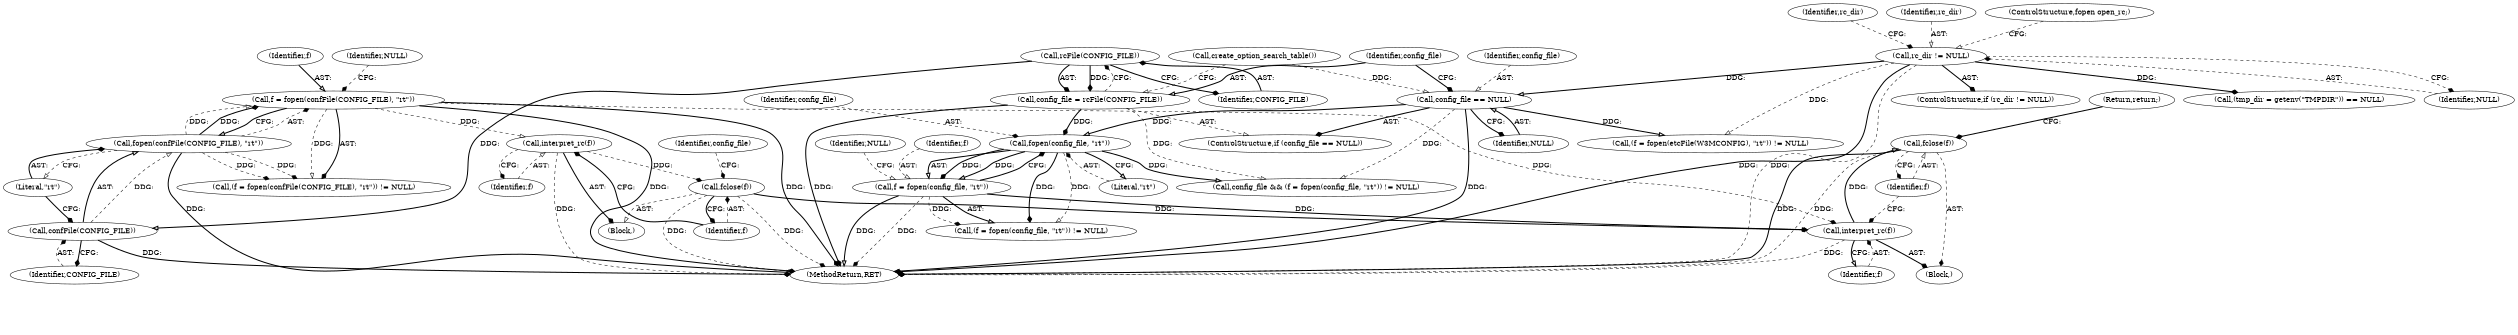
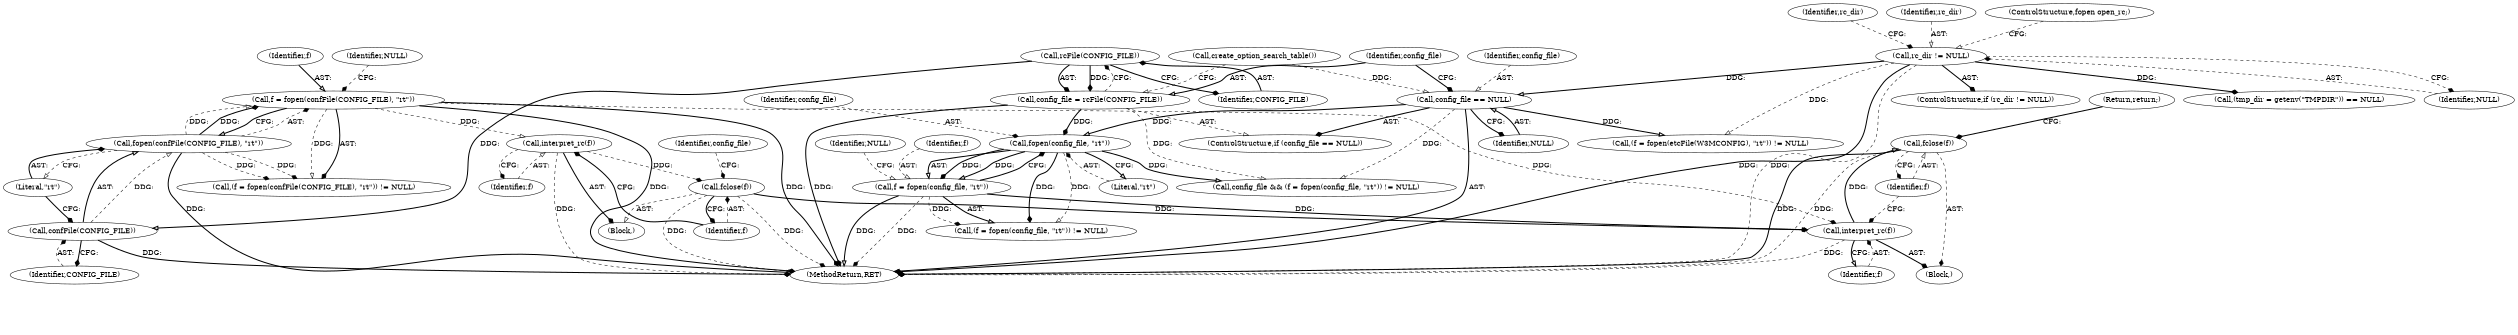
  digraph {
    edge [arrowhead=diamond style=bold]
    n1 [label="(Call,fclose(f))"]
    n2 [label="(MethodReturn,RET)"]
    n3 [label="(Block,)"]
    n4 [label="(Identifier,f)"]
    n5 [label="(Call,interpret_rc(f))"]
    n6 [label="(Identifier,f)"]
    n7 [label="(Call,f = fopen(confFile(CONFIG_FILE), \"rt\"))"]
    n8 [label="(Call,fopen(confFile(CONFIG_FILE), \"rt\"))"]
    n9 [label="(Call,interpret_rc(f))"]
    n10 [label="(Call,(f = fopen(confFile(CONFIG_FILE), \"rt\")) != NULL)"]
    n11 [label="(Literal,\"rt\")"]
    n12 [label="(Call,fclose(f))"]
    n13 [label="(Block,)"]
    n14 [label="(Identifier,f)"]
    n15 [label="(Call,confFile(CONFIG_FILE))"]
    n16 [label="(Identifier,CONFIG_FILE)"]
    n17 [label="(Call,rcFile(CONFIG_FILE))"]
    n18 [label="(Call,config_file = rcFile(CONFIG_FILE))"]
    n19 [label="(Identifier,CONFIG_FILE)"]
    n20 [label="(Call,fopen(config_file, \"rt\"))"]
    n21 [label="(Call,config_file && (f = fopen(config_file, \"rt\")) != NULL)"]
    n22 [label="(ControlStructure,if (config_file == NULL))"]
    n23 [label="(Identifier,f)"]
    n24 [label="(Call,f = fopen(config_file, \"rt\"))"]
    n25 [label="(Call,(f = fopen(config_file, \"rt\")) != NULL)"]
    n26 [label="(Literal,\"rt\")"]
    n27 [label="(Call,config_file == NULL)"]
    n28 [label="(Call,(f = fopen(etcFile(W3MCONFIG), \"rt\")) != NULL)"]
    n29 [label="(Identifier,NULL)"]
    n30 [label="(Call,rc_dir != NULL)"]
    n31 [label="(ControlStructure,if (rc_dir != NULL))"]
    n32 [label="(Call,(tmp_dir = getenv(\"TMPDIR\")) == NULL)"]
    n33 [label="(Identifier,NULL)"]
    n34 [label="(Identifier,config_file)"]
    n35 [label="(Identifier,config_file)"]
    n36 [label="(Identifier,config_file)"]
    n37 [label="(Identifier,rc_dir)"]
    n38 [label="(Identifier,rc_dir)"]
    n39 [label="(Identifier,f)"]
    n40 [label="(ControlStructure,fopen open_rc;)"]
    n41 [label="(Identifier,NULL)"]
    n42 [label="(Return,return;)"]
    n43 [label="(Call,create_option_search_table())"]
    n44 [label="(Identifier,NULL)"]
    n45 [label="(Identifier,f)"]
    n46 [label="(Identifier,config_file)"]
    n1 -> n2 [label="DDG: "]
    n1 -> n2 [label="DDG: " style=dashed]
    n1 -> n3 [label="AST: " style=dashed]
    n1 -> n4 [label="CFG: " style=dashed]
    n4 -> n1 [arrowhead=onormal label="AST: " style=dashed]
    n4 -> n5 [label="CFG: " style=dashed]
    n5 -> n1 [arrowhead=onormal label="DDG: "]
    n5 -> n2 [label="DDG: " style=dashed]
    n5 -> n3 [label="AST: "]
    n5 -> n6 [arrowhead=onormal label="CFG: "]
    n6 -> n5 [label="AST: " style=dashed]
    n7 -> n2 [label="DDG: "]
    n7 -> n2 [label="DDG: "]
    n7 -> n5 [label="DDG: " style=dashed]
    n7 -> n8 [arrowhead=onormal label="CFG: "]
    n7 -> n9 [arrowhead=onormal label="DDG: " style=dashed]
    n7 -> n10 [label="AST: "]
    n7 -> n10 [arrowhead=onormal label="DDG: " style=dashed]
    n8 -> n2 [arrowhead=onormal label="DDG: "]
    n8 -> n7 [label="AST: " style=dashed]
    n8 -> n7 [arrowhead=onormal label="DDG: " style=dashed]
    n8 -> n7 [label="DDG: "]
    n8 -> n10 [label="DDG: " style=dashed]
    n8 -> n10 [label="DDG: " style=dashed]
    n8 -> n11 [arrowhead=onormal label="CFG: " style=dashed]
    n9 -> n2 [label="DDG: " style=dashed]
    n9 -> n12 [label="DDG: " style=dashed]
    n9 -> n13 [label="AST: "]
    n9 -> n14 [label="CFG: " style=dashed]
    n11 -> n8 [label="AST: "]
    n11 -> n15 [label="CFG: "]
    n12 -> n2 [label="DDG: " style=dashed]
    n12 -> n2 [arrowhead=onormal label="DDG: " style=dashed]
    n12 -> n5 [label="DDG: "]
    n12 -> n13 [arrowhead=onormal label="AST: " style=dashed]
    n12 -> n23 [label="CFG: "]
    n14 -> n9 [arrowhead=onormal label="AST: " style=dashed]
    n15 -> n2 [label="DDG: "]
    n15 -> n8 [arrowhead=onormal label="AST: "]
    n15 -> n8 [arrowhead=onormal label="DDG: " style=dashed]
    n15 -> n16 [label="CFG: "]
    n16 -> n15 [label="AST: " style=dashed]
    n17 -> n15 [arrowhead=onormal label="DDG: "]
    n17 -> n18 [label="AST: "]
    n17 -> n18 [label="DDG: "]
    n17 -> n19 [label="CFG: "]
    n18 -> n2 [label="DDG: "]
    n18 -> n17 [label="CFG: " style=dashed]
    n18 -> n20 [label="DDG: "]
    n18 -> n21 [arrowhead=onormal label="DDG: " style=dashed]
    n18 -> n22 [arrowhead=onormal label="AST: " style=dashed]
    n19 -> n17 [label="AST: "]
    n20 -> n21 [arrowhead=onormal label="DDG: "]
    n20 -> n24 [arrowhead=onormal label="AST: "]
    n20 -> n24 [label="DDG: "]
    n20 -> n24 [arrowhead=onormal label="DDG: "]
    n20 -> n25 [label="DDG: "]
    n20 -> n25 [arrowhead=onormal label="DDG: " style=dashed]
    n20 -> n26 [arrowhead=onormal label="CFG: "]
    n23 -> n9 [label="CFG: "]
    n23 -> n12 [label="AST: " style=dashed]
    n24 -> n2 [label="DDG: " style=dashed]
    n24 -> n2 [arrowhead=onormal label="DDG: "]
    n24 -> n5 [arrowhead=onormal label="DDG: "]
    n24 -> n20 [label="CFG: "]
    n24 -> n25 [arrowhead=onormal label="AST: "]
    n24 -> n25 [label="DDG: " style=dashed]
    n26 -> n20 [label="AST: " style=dashed]
-   n27 -> n2 [arrowhead=onormal label="DDG: "]
+   n27 -> n2 [arrowhead=onormal label="AST: "]
    n27 -> n20 [arrowhead=onormal label="DDG: "]
    n27 -> n21 [arrowhead=onormal label="DDG: " style=dashed]
    n27 -> n22 [label="AST: "]
    n27 -> n28 [arrowhead=onormal label="DDG: "]
    n27 -> n29 [label="CFG: "]
    n29 -> n27 [arrowhead=onormal label="AST: "]
    n30 -> n2 [label="DDG: " style=dashed]
    n30 -> n2 [label="DDG: "]
    n30 -> n27 [arrowhead=onormal label="DDG: "]
    n30 -> n28 [arrowhead=onormal label="DDG: " style=dashed]
    n30 -> n31 [label="AST: "]
    n30 -> n32 [label="DDG: "]
    n30 -> n33 [label="CFG: " style=dashed]
    n33 -> n30 [label="AST: " style=dashed]
    n34 -> n12 [label="CFG: " style=dashed]
    n35 -> n18 [arrowhead=onormal label="AST: "]
    n35 -> n27 [label="CFG: "]
    n36 -> n27 [arrowhead=onormal label="AST: " style=dashed]
    n37 -> n30 [label="CFG: " style=dashed]
    n38 -> n30 [arrowhead=onormal label="AST: " style=dashed]
    n39 -> n7 [arrowhead=onormal label="AST: "]
    n40 -> n30 [arrowhead=onormal label="CFG: " style=dashed]
    n41 -> n24 [arrowhead=onormal label="CFG: " style=dashed]
    n42 -> n1 [label="CFG: "]
    n43 -> n18 [arrowhead=onormal label="CFG: " style=dashed]
    n43 -> n27 [arrowhead=onormal label="DDG: " style=dashed]
    n44 -> n7 [label="CFG: " style=dashed]
    n45 -> n24 [arrowhead=onormal label="AST: " style=dashed]
    n46 -> n20 [label="AST: " style=dashed]
  }
